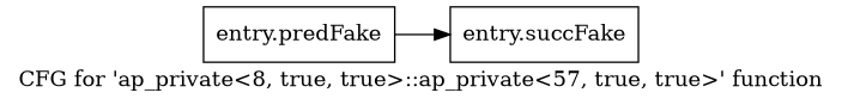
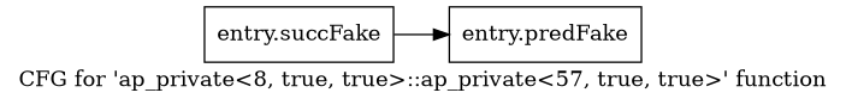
  digraph {
    label="CFG for 'ap_private\<8, true, true\>::ap_private\<57, true, true\>' function"
    rankdir=LR
    node [shape=record]
    n1 [label="{entry.predFake}"]
    n2 [filename="/tools/Xilinx/Vitis_HLS/2022.1/include/etc/ap_private.h" label="{entry.succFake}" linenumber=1746]
-   n1 -> n2 [execusionnum=3200 filename="/tools/Xilinx/Vitis_HLS/2022.1/include/etc/ap_private.h"]
+   n2 -> n1 [execusionnum=3200 filename="/tools/Xilinx/Vitis_HLS/2022.1/include/etc/ap_private.h"]
  }
